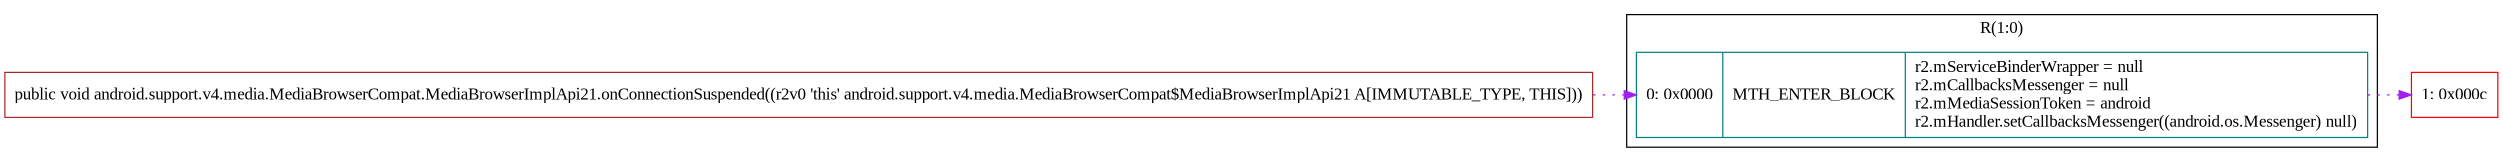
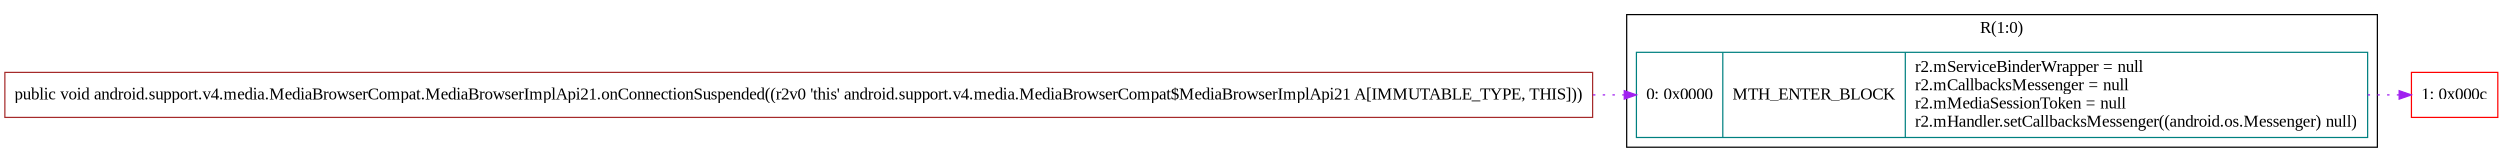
  digraph {
    rankdir=LR
    fontname="Liberation Serif"
    node [shape=record fontname="Liberation Serif"]
    edge [color=purple style=dotted fontname="Liberation Serif"]
-   n1 [color=teal label="{0\:\ 0x0000|MTH_ENTER_BLOCK\l|r2.mServiceBinderWrapper = null\lr2.mCallbacksMessenger = null\lr2.mMediaSessionToken = android\lr2.mHandler.setCallbacksMessenger((android.os.Messenger) null)\l}"]
+   n1 [color=teal label="{0\:\ 0x0000|MTH_ENTER_BLOCK\l|r2.mServiceBinderWrapper = null\lr2.mCallbacksMessenger = null\lr2.mMediaSessionToken = null\lr2.mHandler.setCallbacksMessenger((android.os.Messenger) null)\l}"]
    n2 [color=red label="{1\:\ 0x000c}"]
    n3 [label="{public void android.support.v4.media.MediaBrowserCompat.MediaBrowserImplApi21.onConnectionSuspended((r2v0 'this' android.support.v4.media.MediaBrowserCompat$MediaBrowserImplApi21 A[IMMUTABLE_TYPE, THIS])) }" color=brown]
    subgraph cluster_1 {
      label="R(1:0)"
      n1
    }
    n1 -> n2
    n3 -> n1
  }
